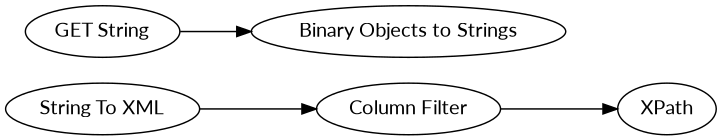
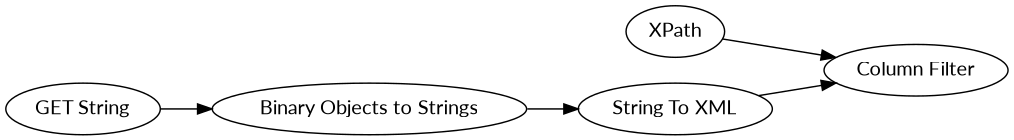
  digraph {
    fontname=Lato
    rankdir=LR
    node [fontname=Lato]
    edge [fontname=Lato]
    n1 [label="Column Filter"]
    n2 [label=XPath]
    n3 [label="String To XML"]
    n4 [label="GET String"]
    n5 [label="Binary Objects to Strings"]
-   n1 -> n2
+   n2 -> n1
    n3 -> n1
    n4 -> n5
+   n5 -> n3
  }
